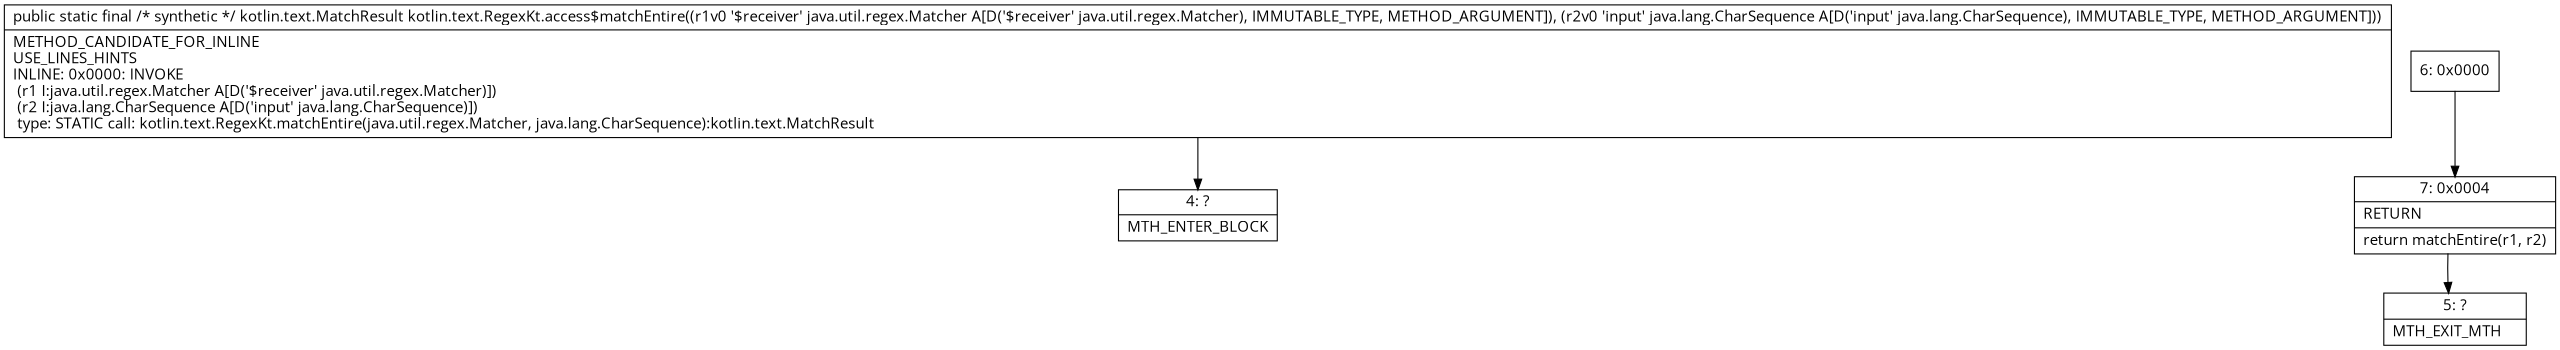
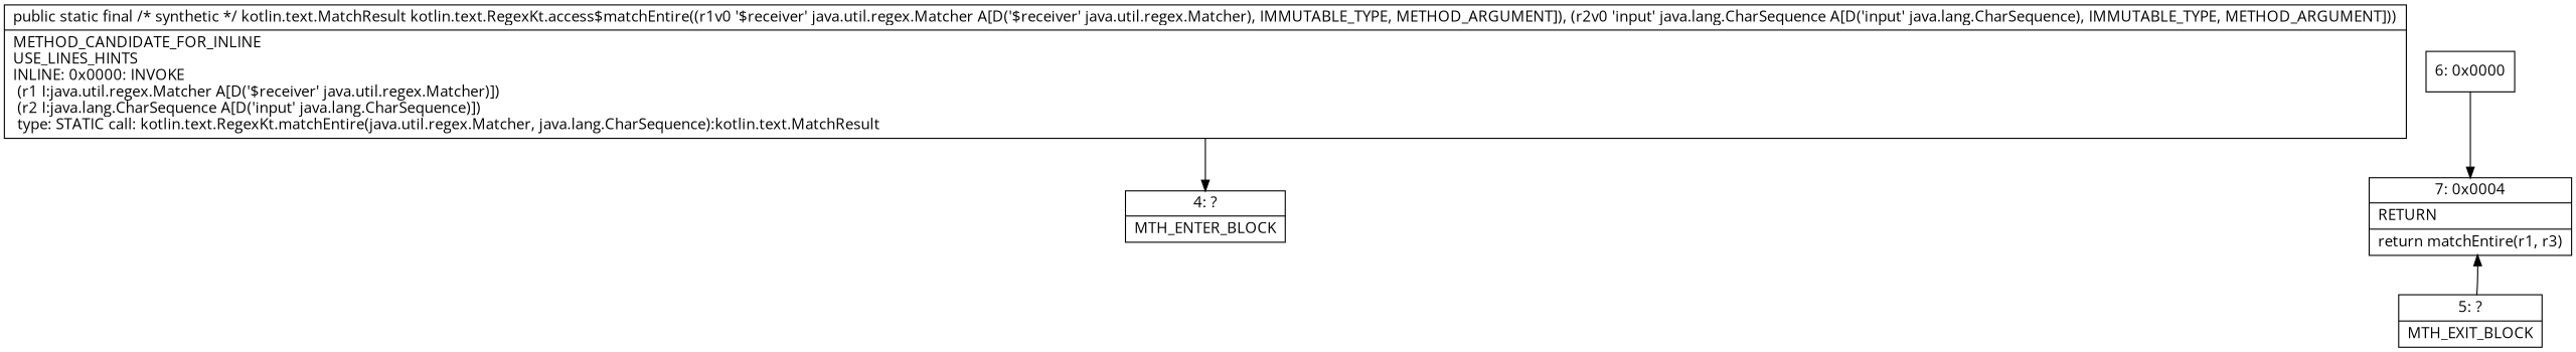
  digraph {
    fontname="Open Sans"
    node [fontname="Open Sans" shape=record]
    edge [fontname="Open Sans"]
    n1 [label="{4\:\ ?|MTH_ENTER_BLOCK\l}"]
    n2 [label="{6\:\ 0x0000}"]
-   n3 [label="{7\:\ 0x0004|RETURN\l|return matchEntire(r1, r2)\l}"]
-   n4 [label="{5\:\ ?|MTH_EXIT_MTH\l}"]
+   n3 [label="{7\:\ 0x0004|RETURN\l|return matchEntire(r1, r3)\l}"]
+   n4 [label="{5\:\ ?|MTH_EXIT_BLOCK\l}"]
    n5 [label="{public static final \/* synthetic *\/ kotlin.text.MatchResult kotlin.text.RegexKt.access$matchEntire((r1v0 '$receiver' java.util.regex.Matcher A[D('$receiver' java.util.regex.Matcher), IMMUTABLE_TYPE, METHOD_ARGUMENT]), (r2v0 'input' java.lang.CharSequence A[D('input' java.lang.CharSequence), IMMUTABLE_TYPE, METHOD_ARGUMENT]))  | METHOD_CANDIDATE_FOR_INLINE\lUSE_LINES_HINTS\lINLINE: 0x0000: INVOKE  \l  (r1 I:java.util.regex.Matcher A[D('$receiver' java.util.regex.Matcher)])\l  (r2 I:java.lang.CharSequence A[D('input' java.lang.CharSequence)])\l type: STATIC call: kotlin.text.RegexKt.matchEntire(java.util.regex.Matcher, java.lang.CharSequence):kotlin.text.MatchResult\l}"]
    n2 -> n3
-   n3 -> n4
+   n4 -> n3
    n5 -> n1
  }
